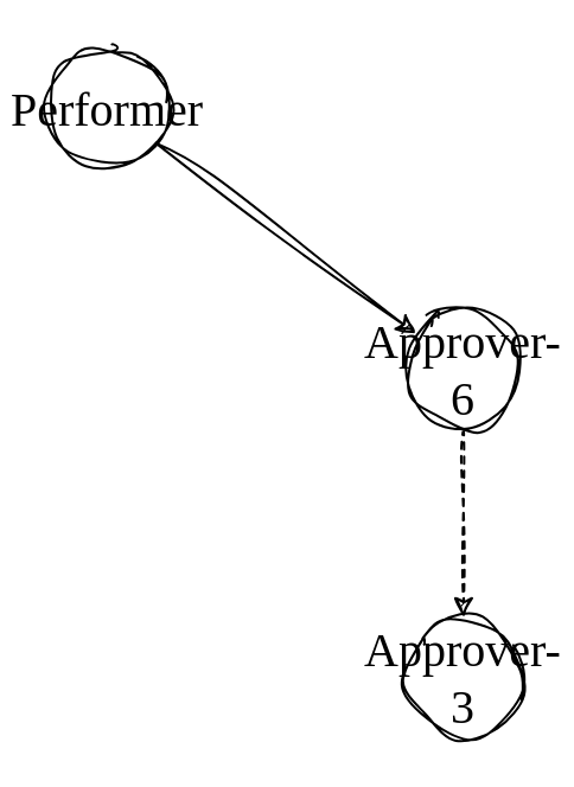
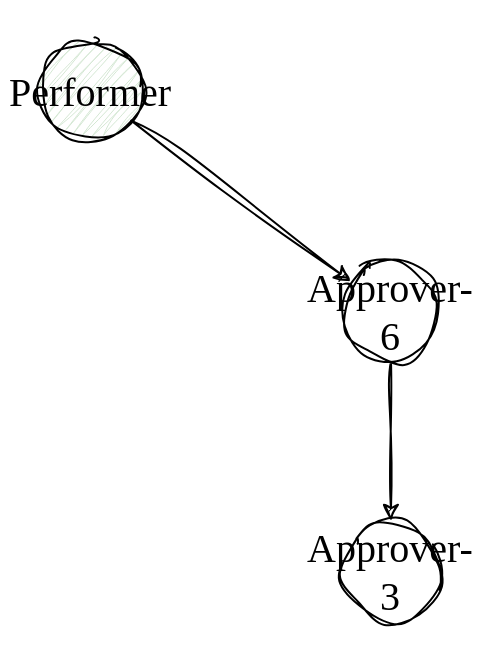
  <mxCell id="0" />
  <mxCell id="1" parent="0" />
  <mxCell id="2" value="" style="rounded=0;sketch=1;hachureGap=4;jiggle=2;curveFitting=1;orthogonalLoop=1;jettySize=auto;html=1;fontFamily=Architects Daughter;fontSource=https%3A%2F%2Ffonts.googleapis.com%2Fcss%3Ffamily%3DArchitects%2BDaughter;fontSize=16;" edge="1" parent="1" source="3" target="5"><mxGeometry relative="1" as="geometry" /></mxCell>
- <mxCell id="3" value="Performer" style="ellipse;whiteSpace=wrap;html=1;sketch=1;hachureGap=4;jiggle=2;curveFitting=1;fontFamily=Architects Daughter;fontSource=https%3A%2F%2Ffonts.googleapis.com%2Fcss%3Ffamily%3DArchitects%2BDaughter;fontSize=20;" vertex="1" parent="1"><mxGeometry x="20" y="20" width="50" height="50" as="geometry" /></mxCell>
- <mxCell id="4" style="edgeStyle=orthogonalEdgeStyle;rounded=0;sketch=1;hachureGap=4;jiggle=2;curveFitting=1;orthogonalLoop=1;jettySize=auto;html=1;fontFamily=Architects Daughter;fontSource=https%3A%2F%2Ffonts.googleapis.com%2Fcss%3Ffamily%3DArchitects%2BDaughter;fontSize=16;dashed=1;" edge="1" parent="1" source="5" target="6"><mxGeometry relative="1" as="geometry" /></mxCell>
+ <mxCell id="3" value="Performer" style="ellipse;whiteSpace=wrap;html=1;sketch=1;hachureGap=4;jiggle=2;curveFitting=1;fontFamily=Architects Daughter;fontSource=https%3A%2F%2Ffonts.googleapis.com%2Fcss%3Ffamily%3DArchitects%2BDaughter;fontSize=20;fillColor=#d5e8d4;" vertex="1" parent="1"><mxGeometry x="20" y="20" width="50" height="50" as="geometry" /></mxCell>
+ <mxCell id="4" style="edgeStyle=orthogonalEdgeStyle;rounded=0;sketch=1;hachureGap=4;jiggle=2;curveFitting=1;orthogonalLoop=1;jettySize=auto;html=1;fontFamily=Architects Daughter;fontSource=https%3A%2F%2Ffonts.googleapis.com%2Fcss%3Ffamily%3DArchitects%2BDaughter;fontSize=16;" edge="1" parent="1" source="5" target="6"><mxGeometry relative="1" as="geometry" /></mxCell>
  <mxCell id="5" value="Approver-6" style="ellipse;whiteSpace=wrap;html=1;sketch=1;hachureGap=4;jiggle=2;curveFitting=1;fontFamily=Architects Daughter;fontSource=https%3A%2F%2Ffonts.googleapis.com%2Fcss%3Ffamily%3DArchitects%2BDaughter;fontSize=20;" vertex="1" parent="1"><mxGeometry x="170" y="130" width="50" height="50" as="geometry" /></mxCell>
  <mxCell id="6" value="Approver-3" style="ellipse;whiteSpace=wrap;html=1;sketch=1;hachureGap=4;jiggle=2;curveFitting=1;fontFamily=Architects Daughter;fontSource=https%3A%2F%2Ffonts.googleapis.com%2Fcss%3Ffamily%3DArchitects%2BDaughter;fontSize=20;" vertex="1" parent="1"><mxGeometry x="170" y="260" width="50" height="50" as="geometry" /></mxCell>
